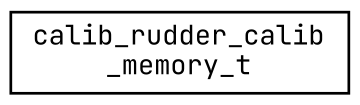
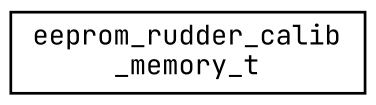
  digraph {
    rankdir=LR
    fontname="JetBrains Mono"
-   n1 [color=black fillcolor=white fontname="JetBrains Mono" fontsize=10 height=0.2 label="calib_rudder_calib\l_memory_t" shape=record style=filled width=0.4]
+   n1 [color=black fillcolor=white fontname="JetBrains Mono" fontsize=10 height=0.2 label="eeprom_rudder_calib\l_memory_t" shape=record style=filled width=0.4]
  }
